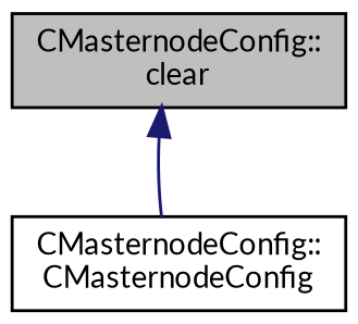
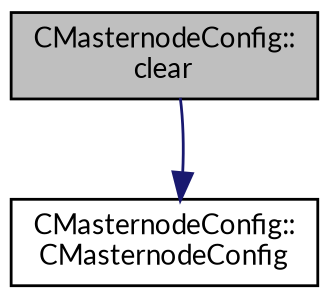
  digraph {
    rankdir=TB
    fontname=Lato
    node [color=black fontname=Lato fontsize=10 shape=record style=filled]
    n1 [fillcolor=grey75 fontcolor=black height=0.2 label="CMasternodeConfig::\lclear" width=0.4]
    n2 [fillcolor=white height=0.2 label="CMasternodeConfig::\lCMasternodeConfig" width=0.4]
-   n1 -> n2 [color=midnightblue dir=back fontname=Lato fontsize=10 labelfontname=Helvetica labelfontsize=10 style=solid]
+   n2 -> n1 [color=midnightblue dir=back fontname=Lato fontsize=10 labelfontname=Helvetica labelfontsize=10 style=solid]
  }
